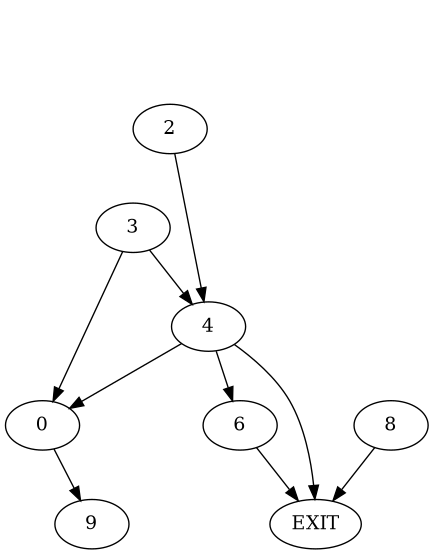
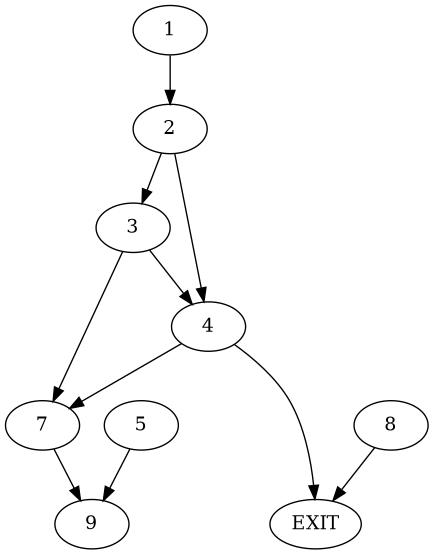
  digraph {
+   1
    2
    3
    4
-   7 [label=0]
-   6
+   7
    n7 [label=EXIT]
    8
+   5
    9
+   1 -> 2
+   2 -> 3
    2 -> 4
    3 -> 4
    3 -> 7
    4 -> 7
-   4 -> 6
    4 -> n7
    7 -> 9
-   6 -> n7
    8 -> n7
+   5 -> 9
  }
